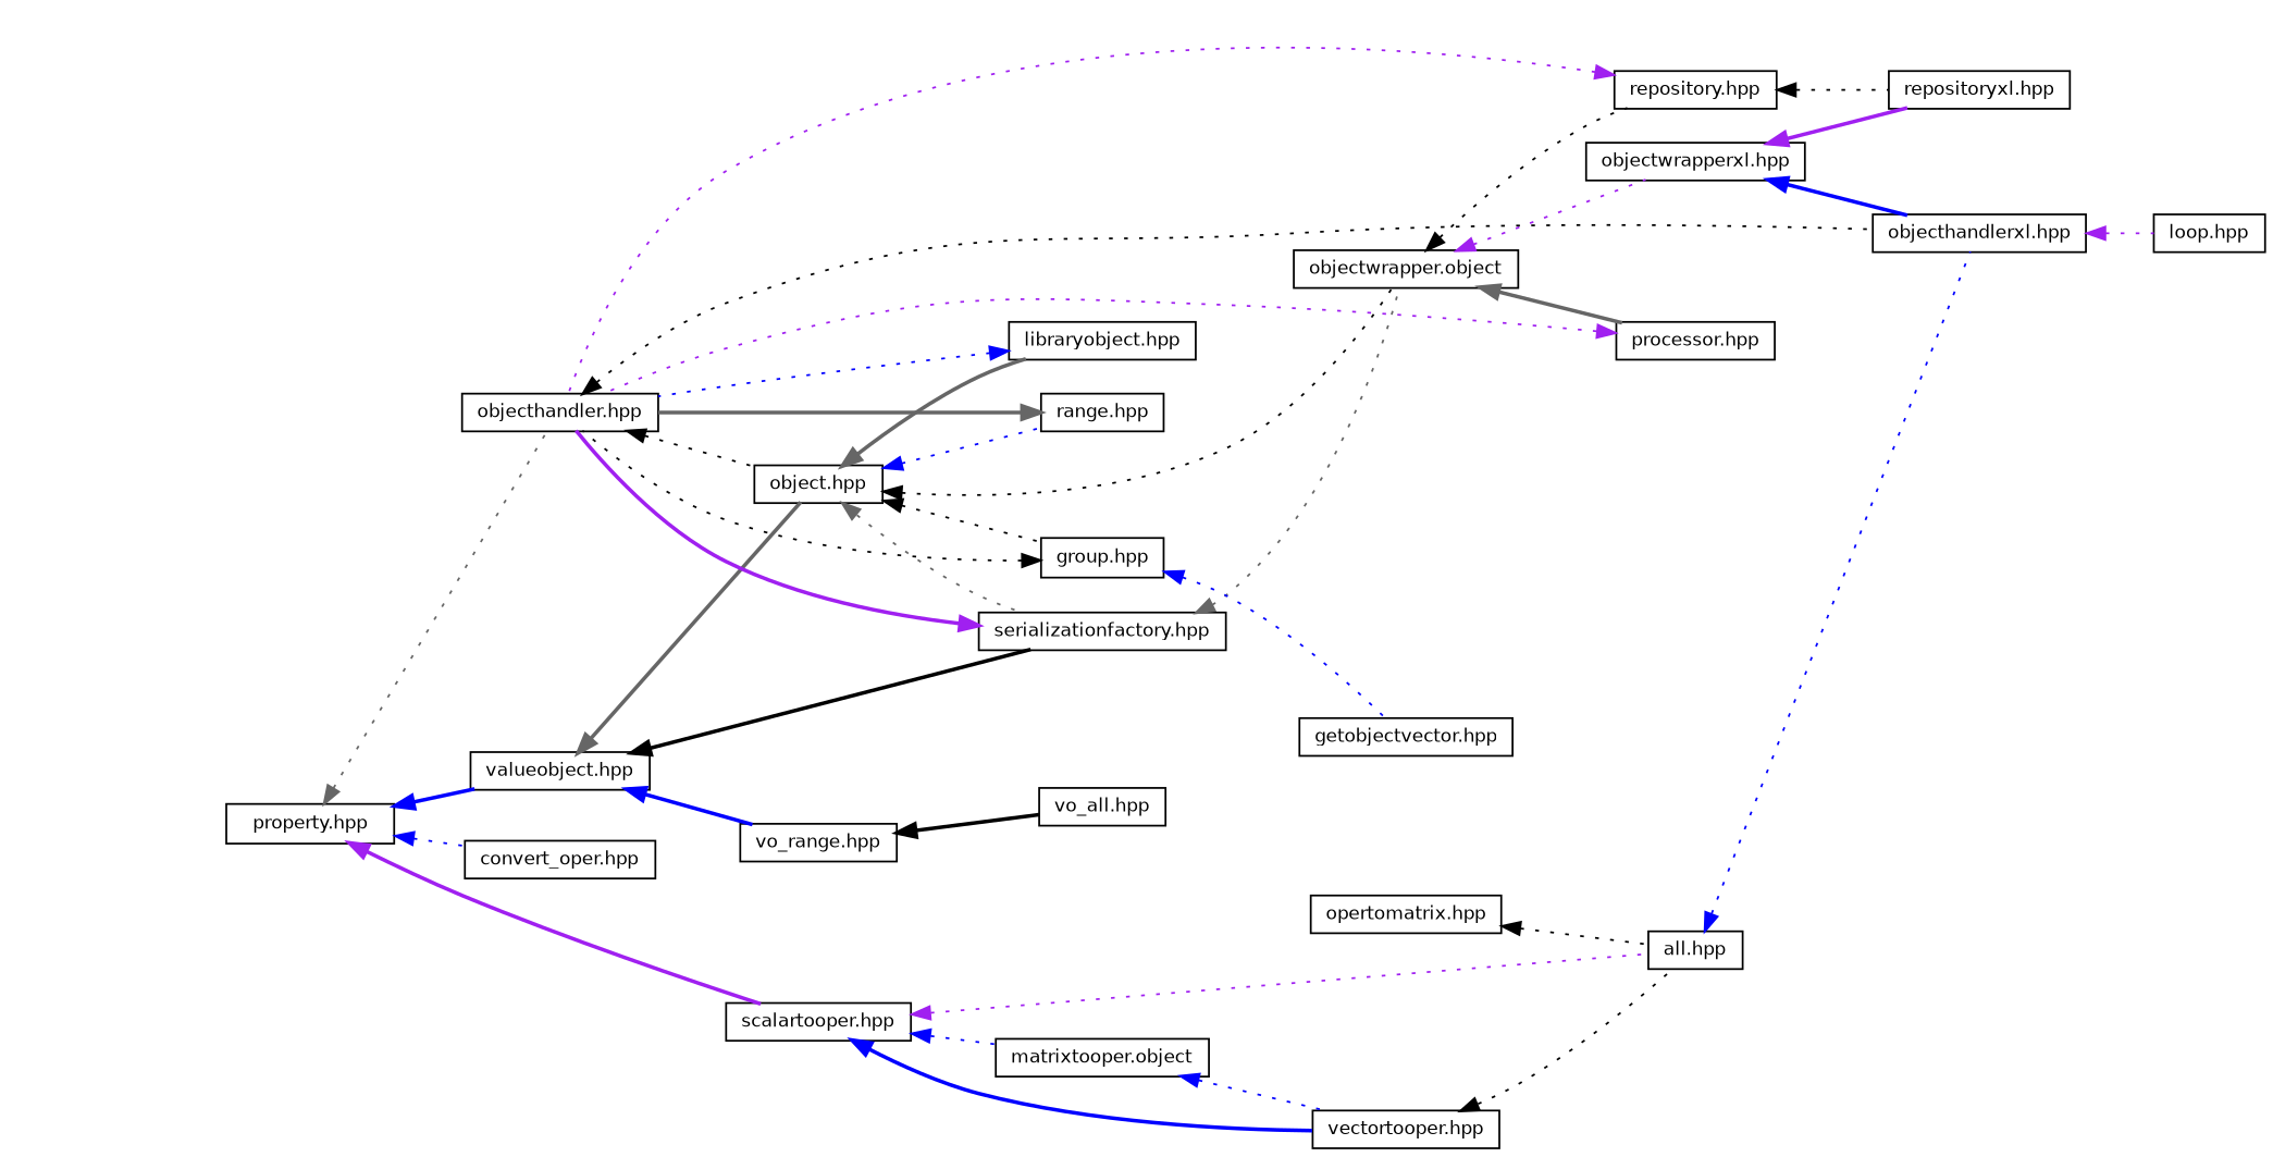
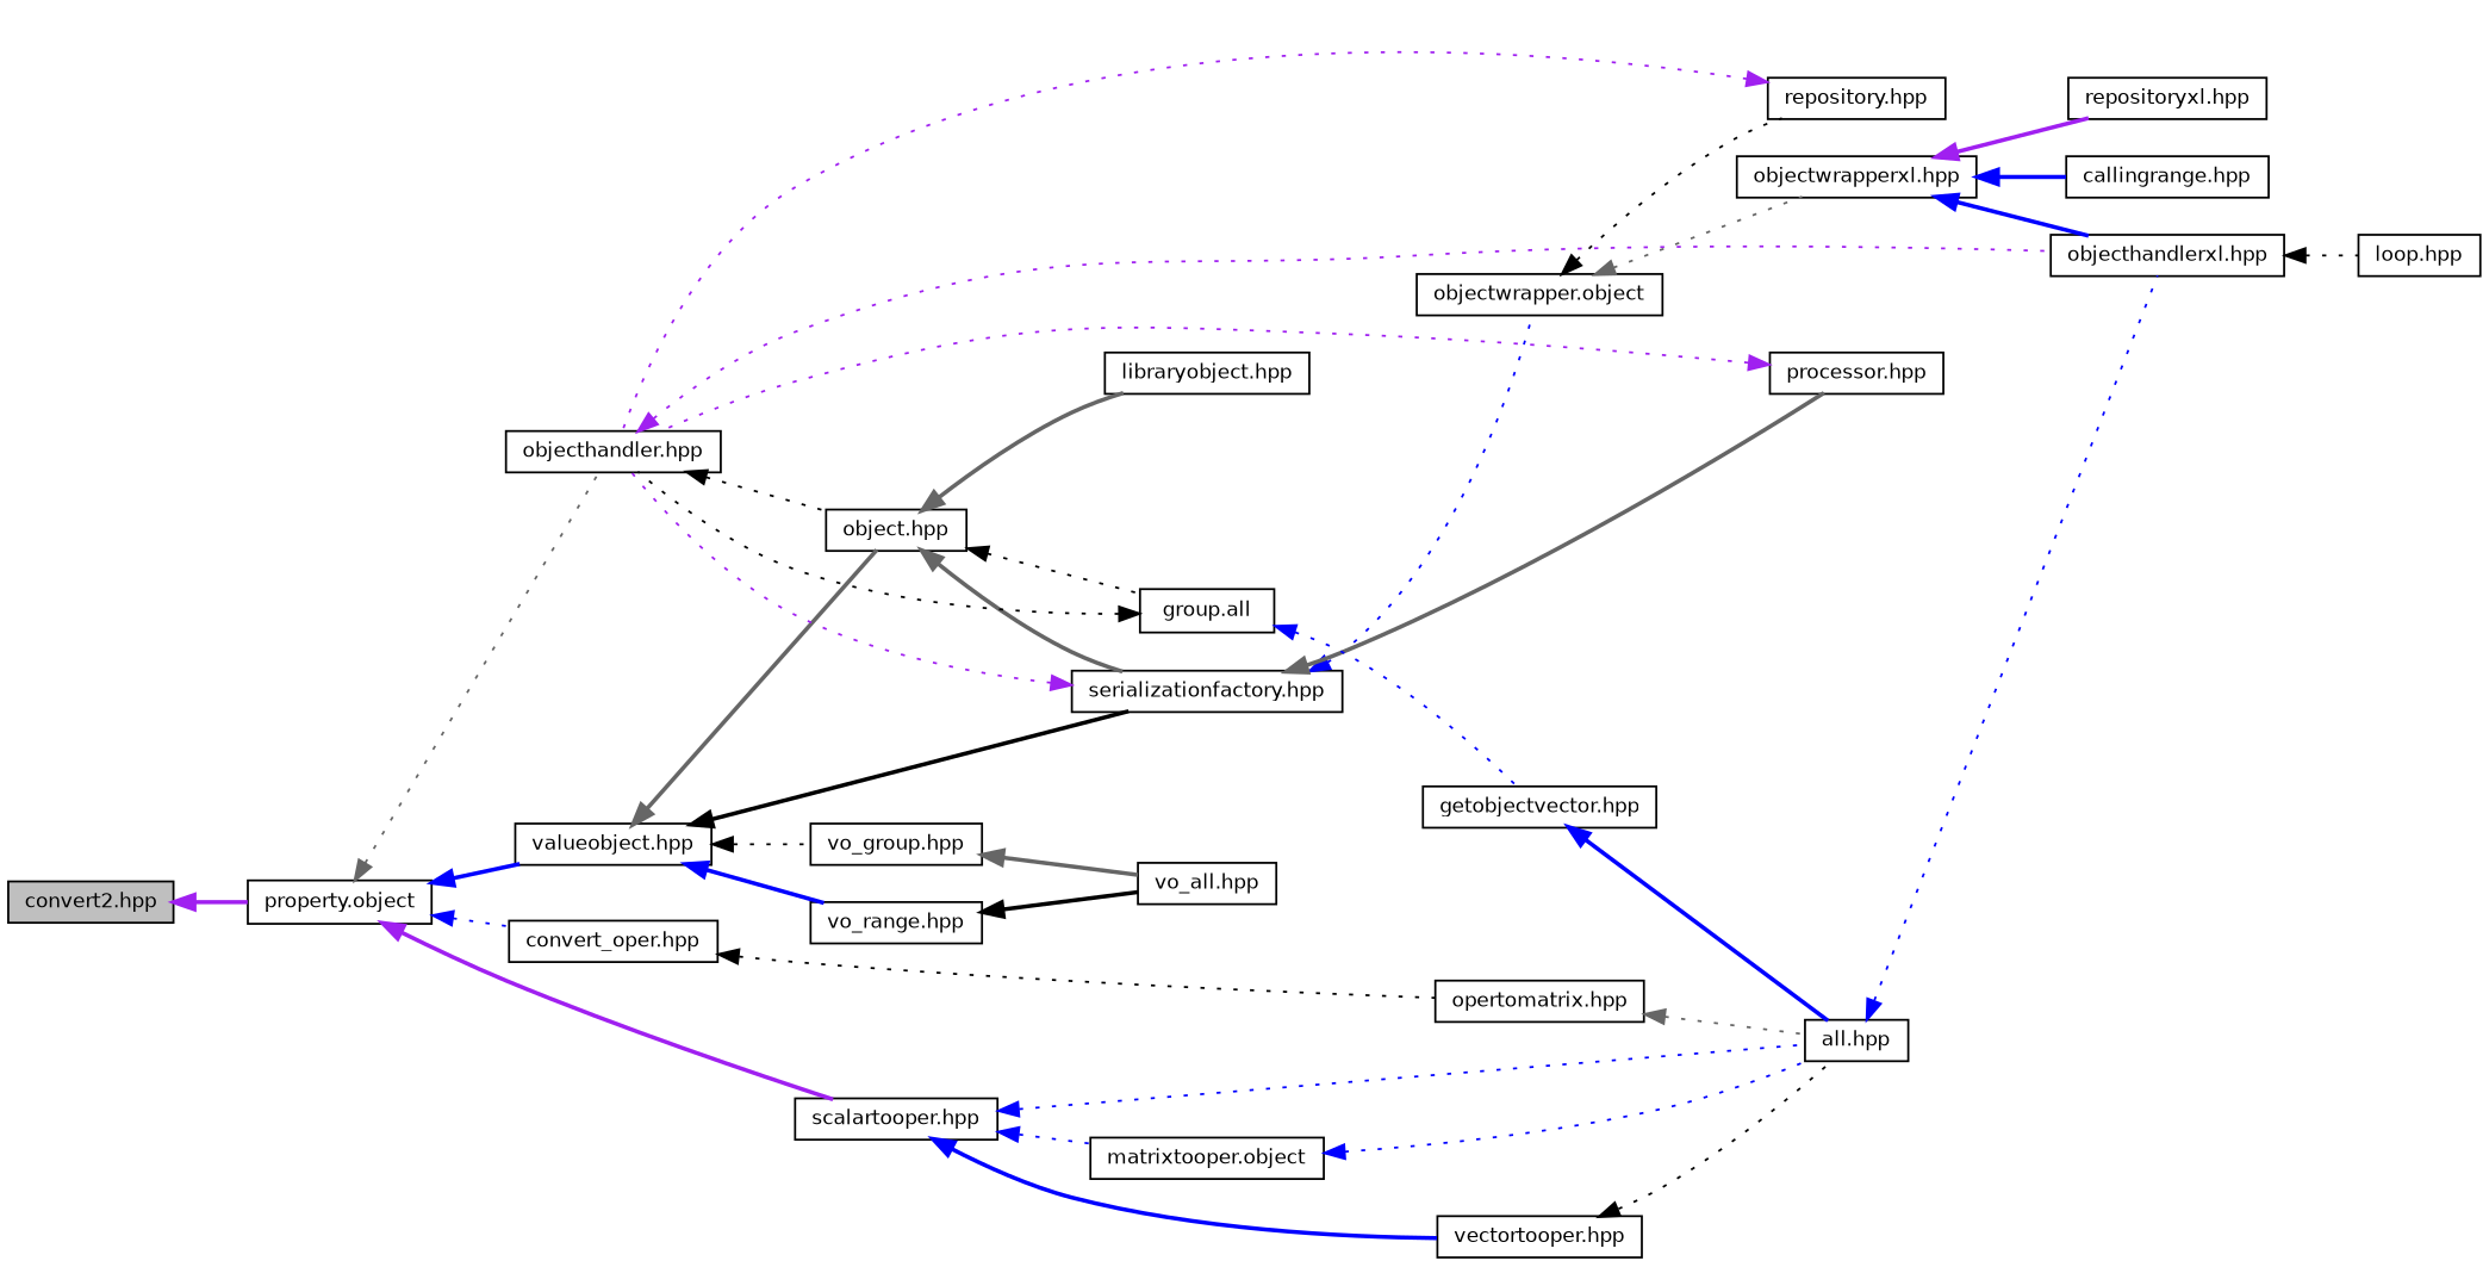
  digraph {
    rankdir=LR
    node [color=black fillcolor=white fontname=Helvetica fontsize=10 shape=record style=filled]
    edge [color=blue dir=back fontname=Helvetica fontsize=10 labelfontname=Helvetica labelfontsize=10 style=dotted]
-   n2 [height=0.2 label="property.hpp" width=0.4]
+   n1 [fillcolor=grey75 fontcolor=black height=0.2 label="convert2.hpp" width=0.4]
+   n2 [height=0.2 label="property.object" width=0.4]
    n3 [height=0.2 label="objecthandler.hpp" width=0.4]
    n4 [height=0.2 label="valueobject.hpp" width=0.4]
    n5 [height=0.2 label="scalartooper.hpp" width=0.4]
    n6 [height=0.2 label="convert_oper.hpp" width=0.4]
    n7 [height=0.2 label="objecthandlerxl.hpp" width=0.4]
    n8 [height=0.2 label="object.hpp" width=0.4]
    n9 [height=0.2 label="serializationfactory.hpp" width=0.4]
+   n10 [height=0.2 label="vo_group.hpp" width=0.4]
    n11 [height=0.2 label="vo_range.hpp" width=0.4]
    n12 [height=0.2 label="all.hpp" width=0.4]
    n13 [height=0.2 label="matrixtooper.object" width=0.4]
    n14 [height=0.2 label="vectortooper.hpp" width=0.4]
    n15 [height=0.2 label="opertomatrix.hpp" width=0.4]
    n16 [height=0.2 label="loop.hpp" width=0.4]
-   n17 [height=0.2 label="group.hpp" width=0.4]
+   n17 [height=0.2 label="group.all" width=0.4]
    n18 [height=0.2 label="libraryobject.hpp" width=0.4]
    n19 [height=0.2 label="objectwrapper.object" width=0.4]
-   n20 [height=0.2 label="range.hpp" width=0.4]
    n21 [height=0.2 label="vo_all.hpp" width=0.4]
    n22 [height=0.2 label="getobjectvector.hpp" width=0.4]
    n23 [height=0.2 label="processor.hpp" width=0.4]
    n24 [height=0.2 label="repository.hpp" width=0.4]
    n25 [height=0.2 label="objectwrapperxl.hpp" width=0.4]
    n26 [height=0.2 label="repositoryxl.hpp" width=0.4]
+   n27 [height=0.2 label="callingrange.hpp" width=0.4]
+   n1 -> n2 [color=purple style=bold]
    n2 -> n3 [color=gray40]
    n2 -> n4 [style=bold]
    n2 -> n5 [color=purple style=bold]
    n2 -> n6
-   n3 -> n7 [color=black]
+   n3 -> n7 [color=purple]
    n3 -> n8 [color=black]
    n4 -> n8 [color=gray40 style=bold]
    n4 -> n9 [color=black style=bold]
+   n4 -> n10 [color=black]
    n4 -> n11 [style=bold]
-   n5 -> n12 [color=purple]
+   n5 -> n12
    n5 -> n13
    n5 -> n14 [style=bold]
-   n7 -> n16 [color=purple]
-   n8 -> n9 [color=gray40]
+   n6 -> n15 [color=black]
+   n7 -> n16 [color=black]
+   n8 -> n9 [color=gray40 style=bold]
    n8 -> n17 [color=black]
    n8 -> n18 [color=gray40 style=bold]
-   n8 -> n19 [color=black]
-   n8 -> n20
-   n9 -> n3 [color=purple style=bold]
-   n9 -> n19 [color=gray40]
+   n9 -> n3 [color=purple]
+   n9 -> n19
+   n10 -> n21 [color=gray40 style=bold]
    n11 -> n21 [color=black style=bold]
    n12 -> n7
-   n13 -> n14
+   n13 -> n12
    n14 -> n12 [color=black]
-   n15 -> n12 [color=black]
+   n15 -> n12 [color=gray40]
    n17 -> n3 [color=black]
    n17 -> n22
-   n18 -> n3
-   n19 -> n23 [color=gray40 style=bold]
+   n9 -> n23 [color=gray40 style=bold]
    n19 -> n24 [color=black]
-   n19 -> n25 [color=purple]
-   n20 -> n3 [color=gray40 style=bold]
+   n19 -> n25 [color=gray40]
+   n22 -> n12 [style=bold]
    n23 -> n3 [color=purple]
    n24 -> n3 [color=purple]
-   n24 -> n26 [color=black]
    n25 -> n7 [style=bold]
    n25 -> n26 [color=purple style=bold]
+   n25 -> n27 [style=bold]
  }
